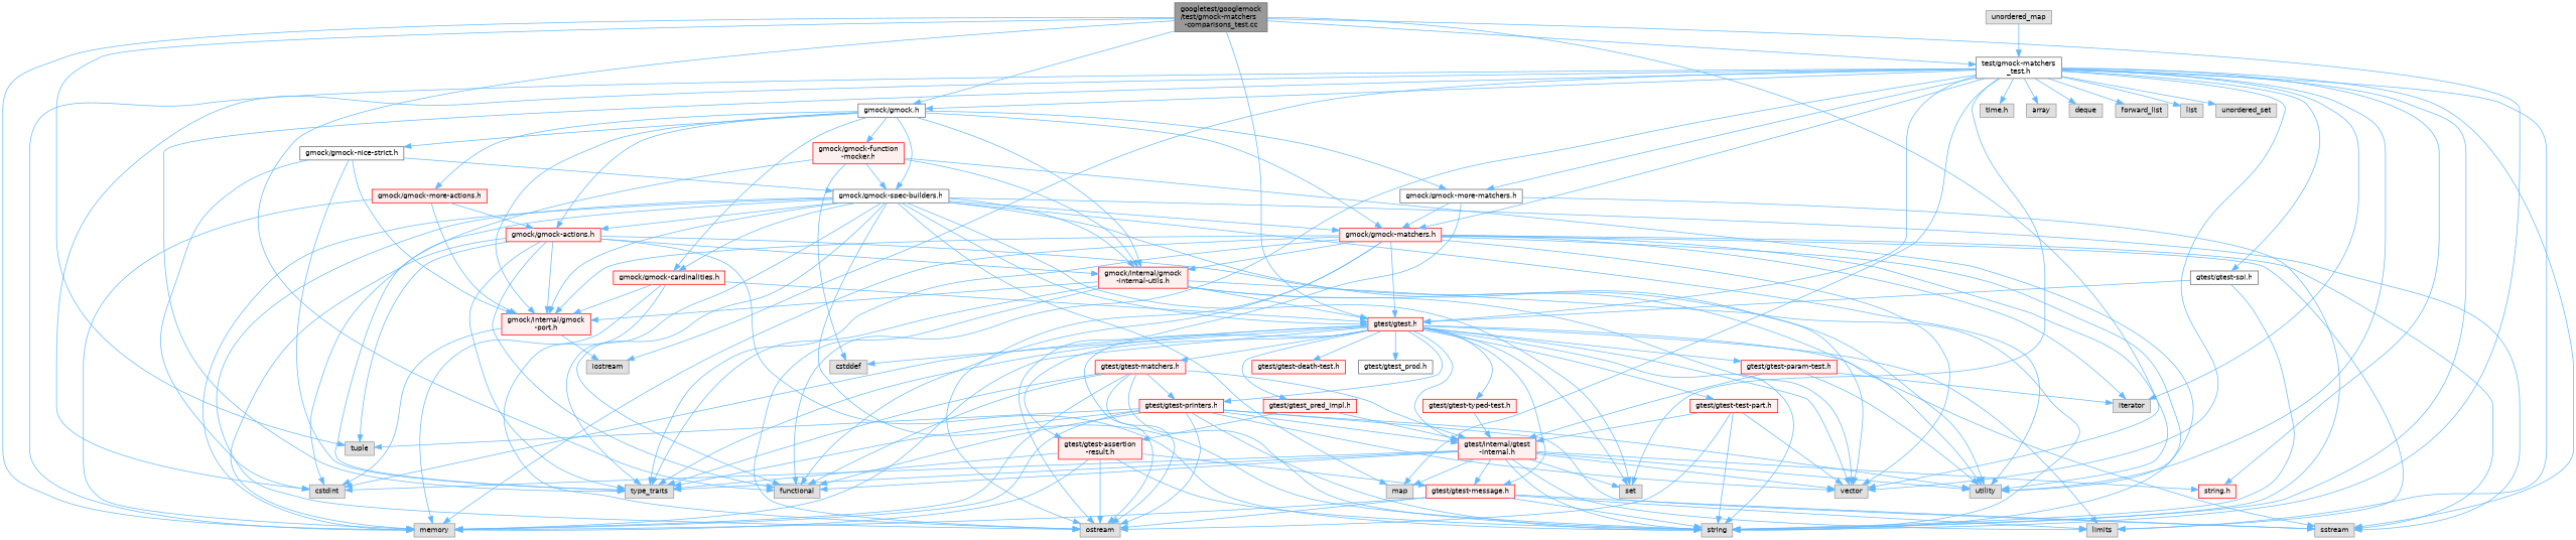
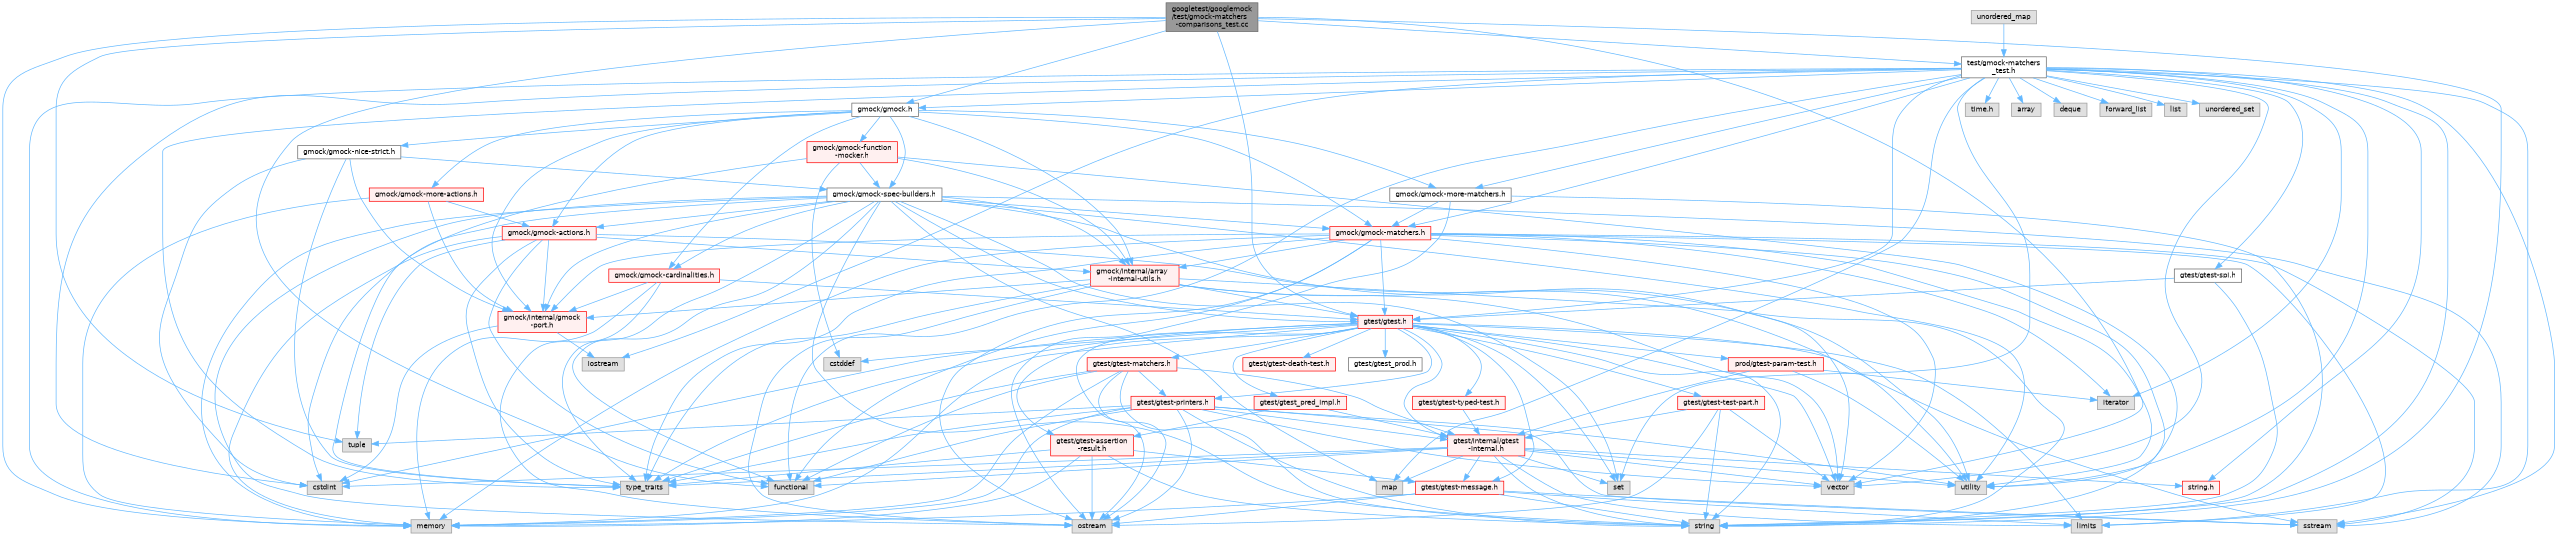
  digraph {
    node [color=grey60 fillcolor="#E0E0E0" fontname=Helvetica fontsize=10 shape=box style=filled]
    edge [color=steelblue1 fontname=Helvetica fontsize=10 labelfontname=Helvetica labelfontsize=10 style=solid]
    n1 [color=gray40 fillcolor=grey60 fontcolor=black height=0.2 label="googletest/googlemock\l/test/gmock-matchers\l-comparisons_test.cc" width=0.4]
    n2 [height=0.2 label=functional width=0.4]
    n3 [height=0.2 label=memory width=0.4]
    n4 [height=0.2 label=string width=0.4]
    n5 [height=0.2 label=tuple width=0.4]
    n6 [height=0.2 label=vector width=0.4]
    n7 [color=grey40 fillcolor=white height=0.2 label="gmock/gmock.h" width=0.4]
    n8 [color=red fillcolor="#FFF0F0" height=0.2 label="gtest/gtest.h" width=0.4]
    n9 [color=grey40 fillcolor=white height=0.2 label="test/gmock-matchers\l_test.h" width=0.4]
    n10 [color=red fillcolor="#FFF0F0" height=0.2 label="gmock/gmock-actions.h" width=0.4]
-   n11 [color=red fillcolor="#FFF0F0" height=0.2 label="gmock/internal/gmock\l-internal-utils.h" width=0.4]
+   n11 [color=red fillcolor="#FFF0F0" height=0.2 label="gmock/internal/array\l-internal-utils.h" width=0.4]
    n12 [color=red fillcolor="#FFF0F0" height=0.2 label="gmock/internal/gmock\l-port.h" width=0.4]
    n13 [color=red fillcolor="#FFF0F0" height=0.2 label="gmock/gmock-cardinalities.h" width=0.4]
    n14 [color=red fillcolor="#FFF0F0" height=0.2 label="gmock/gmock-function\l-mocker.h" width=0.4]
    n15 [color=grey40 fillcolor=white height=0.2 label="gmock/gmock-spec-builders.h" width=0.4]
    n16 [color=red fillcolor="#FFF0F0" height=0.2 label="gmock/gmock-matchers.h" width=0.4]
    n17 [color=red fillcolor="#FFF0F0" height=0.2 label="gmock/gmock-more-actions.h" width=0.4]
    n18 [color=grey40 fillcolor=white height=0.2 label="gmock/gmock-more-matchers.h" width=0.4]
    n19 [color=grey40 fillcolor=white height=0.2 label="gmock/gmock-nice-strict.h" width=0.4]
    n20 [height=0.2 label=type_traits width=0.4]
    n21 [height=0.2 label=ostream width=0.4]
    n22 [height=0.2 label=cstdint width=0.4]
    n23 [height=0.2 label=cstddef width=0.4]
    n24 [height=0.2 label=limits width=0.4]
    n25 [height=0.2 label=set width=0.4]
    n26 [height=0.2 label=sstream width=0.4]
    n27 [color=red fillcolor="#FFF0F0" height=0.2 label="gtest/gtest-assertion\l-result.h" width=0.4]
    n28 [color=red fillcolor="#FFF0F0" height=0.2 label="gtest/gtest-message.h" width=0.4]
    n29 [color=red fillcolor="#FFF0F0" height=0.2 label="gtest/gtest-death-test.h" width=0.4]
    n30 [color=red fillcolor="#FFF0F0" height=0.2 label="gtest/gtest-matchers.h" width=0.4]
    n31 [color=red fillcolor="#FFF0F0" height=0.2 label="gtest/gtest-printers.h" width=0.4]
    n32 [color=red fillcolor="#FFF0F0" height=0.2 label="gtest/internal/gtest\l-internal.h" width=0.4]
-   n33 [color=red fillcolor="#FFF0F0" height=0.2 label="gtest/gtest-param-test.h" width=0.4]
+   n33 [color=red fillcolor="#FFF0F0" height=0.2 label="prod/gtest-param-test.h" width=0.4]
    n34 [color=red fillcolor="#FFF0F0" height=0.2 label="gtest/gtest-test-part.h" width=0.4]
    n35 [color=red fillcolor="#FFF0F0" height=0.2 label="gtest/gtest-typed-test.h" width=0.4]
    n36 [color=red fillcolor="#FFF0F0" height=0.2 label="gtest/gtest_pred_impl.h" width=0.4]
    n37 [color=grey40 fillcolor=white height=0.2 label="gtest/gtest_prod.h" width=0.4]
    n38 [height=0.2 label=utility width=0.4]
    n39 [height=0.2 label=iostream width=0.4]
    n40 [color=red fillcolor="#FFF0F0" height=0.2 label="string.h" width=0.4]
    n41 [height=0.2 label=map width=0.4]
    n42 [height=0.2 label=iterator width=0.4]
    n43 [height=0.2 label="time.h" width=0.4]
    n44 [height=0.2 label=array width=0.4]
    n45 [height=0.2 label=deque width=0.4]
    n46 [height=0.2 label=forward_list width=0.4]
    n47 [height=0.2 label=list width=0.4]
    n48 [height=0.2 label=unordered_set width=0.4]
    n49 [color=grey40 fillcolor=white height=0.2 label="gtest/gtest-spi.h" width=0.4]
    n50 [height=0.2 label=unordered_map width=0.4]
    n1 -> n2
    n1 -> n3
    n1 -> n4
    n1 -> n5
    n1 -> n6
    n1 -> n7
    n1 -> n8
    n1 -> n9
    n7 -> n10
    n7 -> n11
    n7 -> n12
    n7 -> n13
    n7 -> n14
    n7 -> n15
    n7 -> n16
    n7 -> n17
    n7 -> n18
    n7 -> n19
    n8 -> n3
    n8 -> n4
    n8 -> n6
    n8 -> n20
    n8 -> n21
    n8 -> n22
    n8 -> n23
    n8 -> n24
    n8 -> n25
    n8 -> n26
    n8 -> n27
    n8 -> n28
    n8 -> n29
    n8 -> n30
    n8 -> n31
    n8 -> n32
    n8 -> n33
    n8 -> n34
    n8 -> n35
    n8 -> n36
    n8 -> n37
    n9 -> n2
    n9 -> n3
    n9 -> n4
    n9 -> n6
    n9 -> n7
    n9 -> n8
    n9 -> n16
    n9 -> n18
    n9 -> n20
    n9 -> n22
    n9 -> n24
    n9 -> n25
    n9 -> n26
    n9 -> n38
    n9 -> n39
    n9 -> n40
    n9 -> n41
    n9 -> n42
    n9 -> n43
    n9 -> n44
    n9 -> n45
    n9 -> n46
    n9 -> n47
    n9 -> n48
    n9 -> n49
    n10 -> n2
    n10 -> n3
-   n10 -> n4
    n10 -> n5
    n10 -> n11
    n10 -> n12
    n10 -> n20
    n10 -> n38
    n11 -> n4
    n11 -> n6
    n11 -> n8
    n11 -> n12
    n11 -> n20
    n11 -> n21
    n11 -> n38
    n12 -> n22
    n12 -> n39
    n13 -> n3
    n13 -> n8
    n13 -> n12
    n13 -> n21
    n14 -> n11
    n14 -> n15
    n14 -> n20
    n14 -> n23
    n14 -> n38
    n15 -> n2
    n15 -> n3
    n15 -> n4
    n15 -> n6
    n15 -> n8
    n15 -> n10
    n15 -> n11
    n15 -> n12
    n15 -> n13
    n15 -> n16
    n15 -> n20
    n15 -> n21
    n15 -> n22
    n15 -> n25
    n15 -> n26
    n15 -> n38
    n15 -> n41
    n16 -> n2
    n16 -> n3
    n16 -> n4
    n16 -> n6
    n16 -> n8
    n16 -> n11
    n16 -> n12
    n16 -> n20
    n16 -> n21
    n16 -> n24
    n16 -> n26
    n16 -> n38
    n16 -> n42
    n17 -> n3
    n17 -> n10
    n17 -> n12
    n18 -> n4
    n18 -> n16
    n18 -> n21
    n19 -> n12
    n19 -> n15
    n19 -> n20
    n19 -> n22
    n27 -> n3
    n27 -> n4
    n27 -> n20
    n27 -> n21
    n27 -> n28
    n28 -> n3
    n28 -> n4
    n28 -> n21
    n28 -> n24
    n28 -> n26
    n30 -> n2
    n30 -> n3
    n30 -> n4
    n30 -> n20
    n30 -> n21
    n30 -> n31
    n30 -> n32
    n31 -> n2
    n31 -> n3
    n31 -> n4
    n31 -> n5
    n31 -> n6
    n31 -> n20
    n31 -> n21
    n31 -> n26
    n31 -> n32
    n31 -> n38
    n32 -> n2
    n32 -> n4
    n32 -> n6
    n32 -> n20
    n32 -> n22
    n32 -> n24
    n32 -> n25
    n32 -> n28
    n32 -> n38
    n32 -> n40
    n32 -> n41
    n33 -> n32
    n33 -> n38
    n33 -> n42
    n34 -> n4
    n34 -> n6
    n34 -> n21
    n34 -> n32
    n35 -> n32
    n36 -> n27
    n36 -> n32
    n49 -> n4
    n49 -> n8
    n50 -> n9
  }
